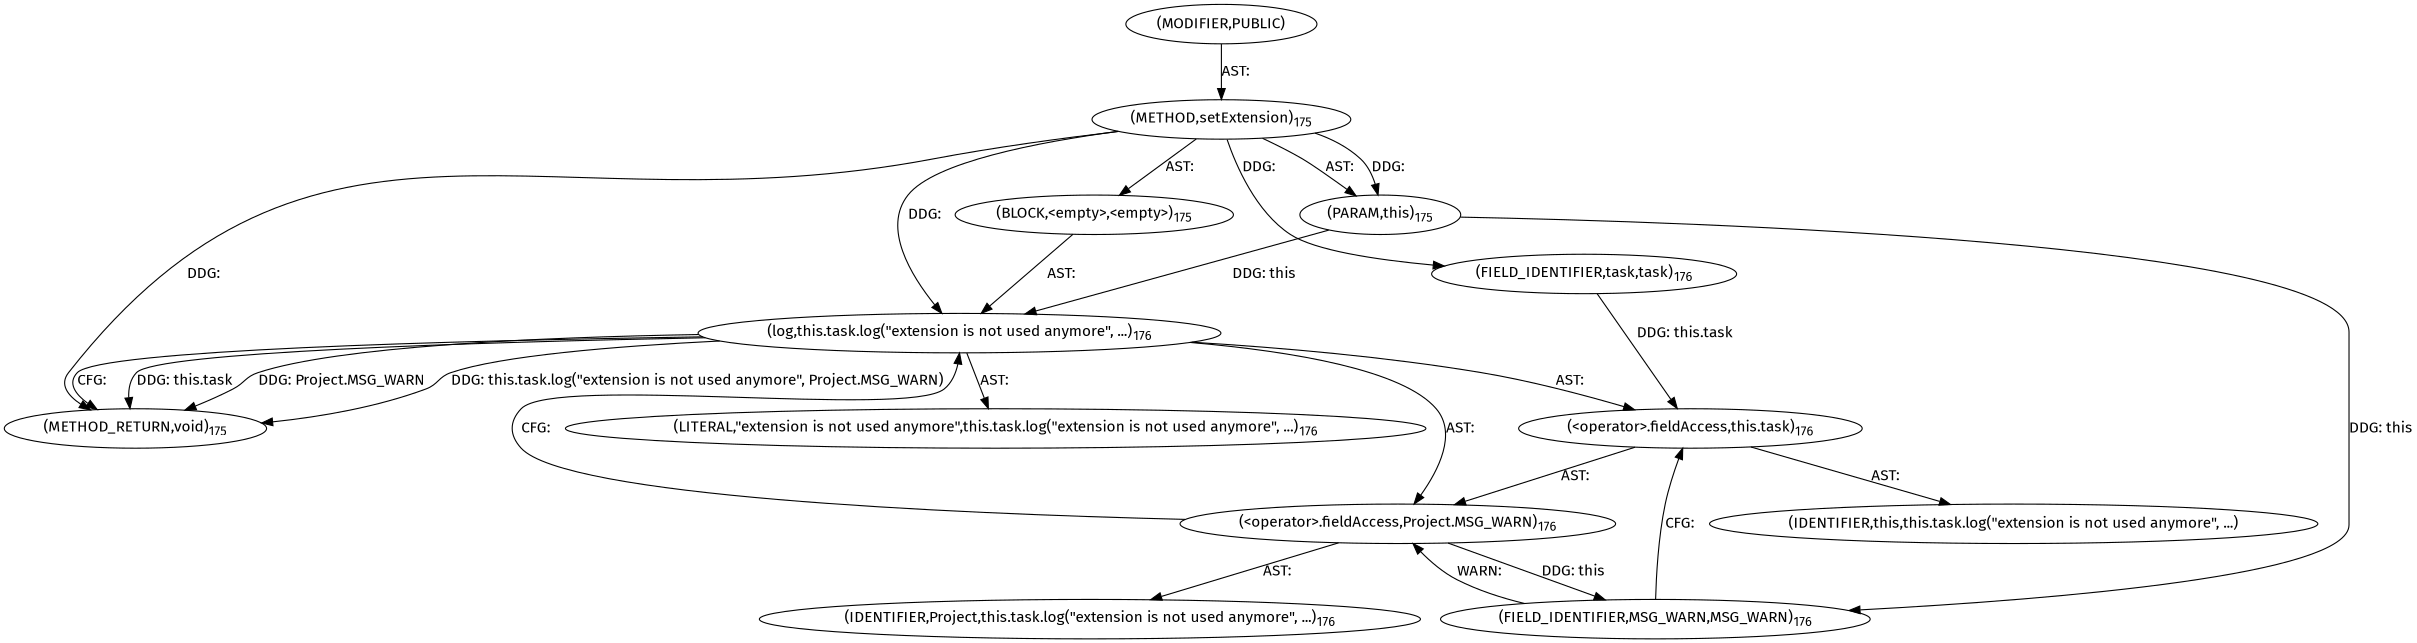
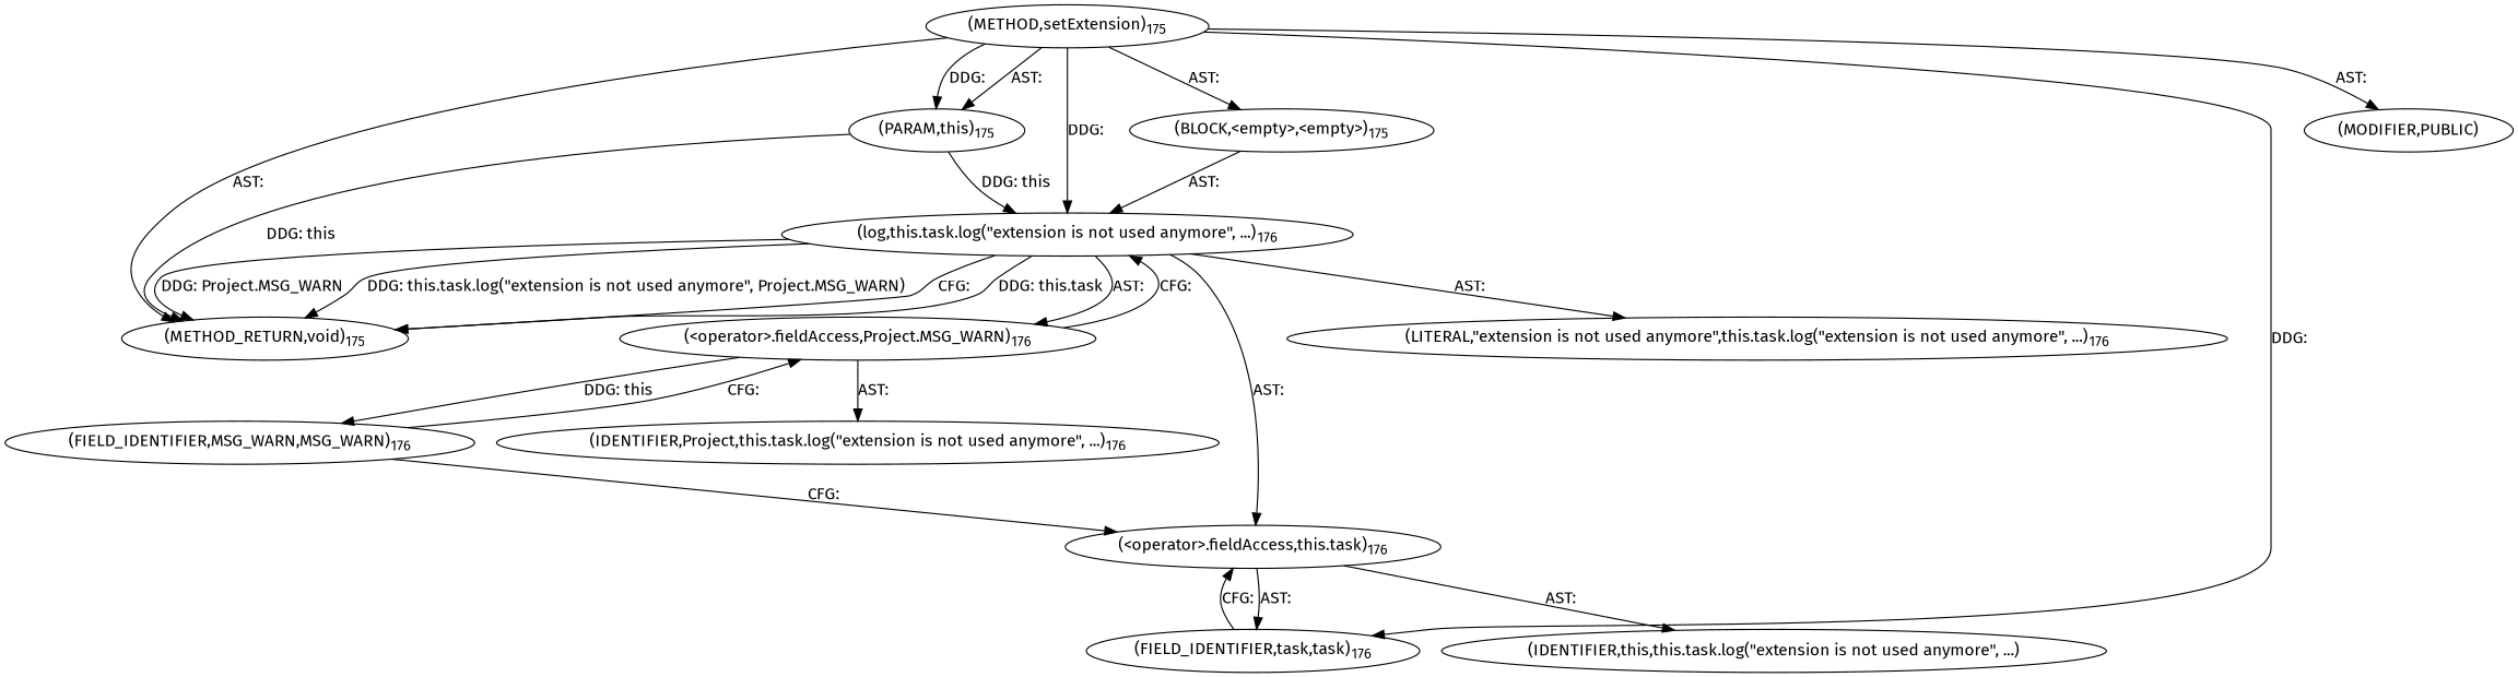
  digraph {
    fontname="Fira Sans"
    node [fontname="Fira Sans"]
    edge [fontname="Fira Sans"]
    n1 [label=<(METHOD,setExtension)<SUB>175</SUB>>]
    n2 [label=<(PARAM,this)<SUB>175</SUB>>]
    n3 [label=<(BLOCK,&lt;empty&gt;,&lt;empty&gt;)<SUB>175</SUB>>]
    n4 [label=<(log,this.task.log(&quot;extension is not used anymore&quot;, ...)<SUB>176</SUB>>]
    n5 [label=<(FIELD_IDENTIFIER,task,task)<SUB>176</SUB>>]
    n6 [label=<(MODIFIER,PUBLIC)>]
    n7 [label=<(METHOD_RETURN,void)<SUB>175</SUB>>]
    n8 [label=<(&lt;operator&gt;.fieldAccess,this.task)<SUB>176</SUB>>]
    n9 [label=<(LITERAL,&quot;extension is not used anymore&quot;,this.task.log(&quot;extension is not used anymore&quot;, ...)<SUB>176</SUB>>]
    n10 [label=<(&lt;operator&gt;.fieldAccess,Project.MSG_WARN)<SUB>176</SUB>>]
    n11 [label=<(IDENTIFIER,this,this.task.log(&quot;extension is not used anymore&quot;, ...)>]
    n12 [label=<(FIELD_IDENTIFIER,MSG_WARN,MSG_WARN)<SUB>176</SUB>>]
    n13 [label=<(IDENTIFIER,Project,this.task.log(&quot;extension is not used anymore&quot;, ...)<SUB>176</SUB>>]
    n1 -> n2 [label="AST: "]
    n1 -> n2 [label="DDG: "]
    n1 -> n3 [label="AST: "]
    n1 -> n4 [label="DDG: "]
    n1 -> n5 [label="DDG: "]
-   n6 -> n1 [label="AST: "]
-   n1 -> n7 [label="DDG: "]
+   n1 -> n6 [label="AST: "]
+   n1 -> n7 [label="AST: "]
    n2 -> n4 [label="DDG: this"]
-   n2 -> n12 [label="DDG: this"]
+   n2 -> n7 [label="DDG: this"]
    n3 -> n4 [label="AST: "]
    n4 -> n7 [label="CFG: "]
    n4 -> n7 [label="DDG: this.task"]
    n4 -> n7 [label="DDG: Project.MSG_WARN"]
    n4 -> n7 [label="DDG: this.task.log(&quot;extension is not used anymore&quot;, Project.MSG_WARN)"]
    n4 -> n8 [label="AST: "]
    n4 -> n9 [label="AST: "]
    n4 -> n10 [label="AST: "]
-   n5 -> n8 [label="DDG: this.task"]
-   n8 -> n10 [label="AST: "]
+   n5 -> n8 [label="CFG: "]
+   n8 -> n5 [label="AST: "]
    n8 -> n11 [label="AST: "]
    n10 -> n4 [label="CFG: "]
    n10 -> n12 [label="DDG: this"]
    n10 -> n13 [label="AST: "]
    n12 -> n8 [label="CFG: "]
-   n12 -> n10 [label="WARN: "]
+   n12 -> n10 [label="CFG: "]
  }
